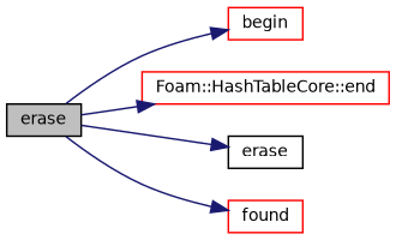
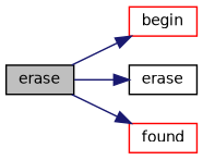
  digraph {
    rankdir=LR
    node [color=red fontname=Helvetica fontsize=10 shape=record]
    edge [color=midnightblue fontname=Helvetica fontsize=10 labelfontname=Helvetica labelfontsize=10 style=solid]
    n1 [color=black fillcolor=grey75 fontcolor=black height=0.2 label=erase style=filled width=0.4]
    n2 [height=0.2 label=begin width=0.4]
-   n3 [height=0.2 label="Foam::HashTableCore::end" width=0.4]
    n4 [color=black height=0.2 label=erase width=0.4]
    n5 [height=0.2 label=found width=0.4]
    n1 -> n2
-   n1 -> n3
    n1 -> n4
    n1 -> n5
  }
